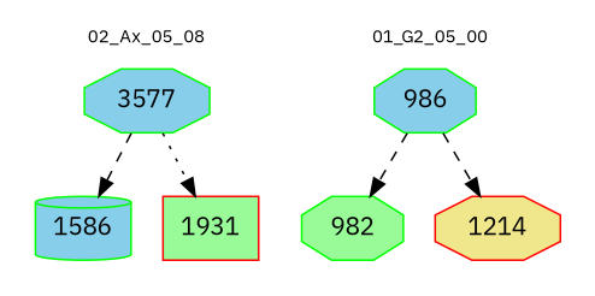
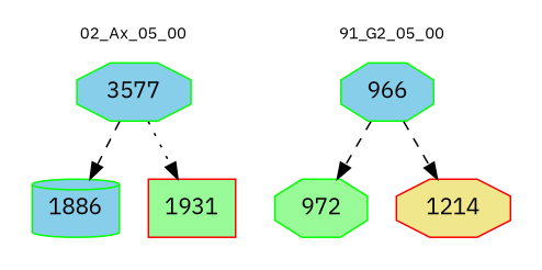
  digraph {
    fontname="IBM Plex Sans"
    node [color=green fillcolor=skyblue fontname="IBM Plex Sans" shape=octagon style=filled]
    edge [color=black fontname="IBM Plex Sans" style=dashed]
    n1 [label=3577]
-   n2 [label=1586 shape=cylinder]
+   n2 [label=1886 shape=cylinder]
    n3 [color=red fillcolor=palegreen label=1931 shape=box]
-   n4 [label=986]
-   n5 [fillcolor=palegreen label=982]
+   n4 [label=966]
+   n5 [fillcolor=palegreen label=972]
    n6 [color=red fillcolor=khaki label=1214]
    subgraph cluster_1 {
      color=white
      fontsize=10
-     label="02_Ax_05_08"
+     label="02_Ax_05_00"
      n1
      n2
      n3
    }
    subgraph cluster_2 {
      color=white
      fontsize=10
-     label="01_G2_05_00"
+     label="91_G2_05_00"
      n4
      n5
      n6
    }
    n1 -> n2
    n1 -> n3 [style=dotted]
    n4 -> n5
    n4 -> n6
  }
